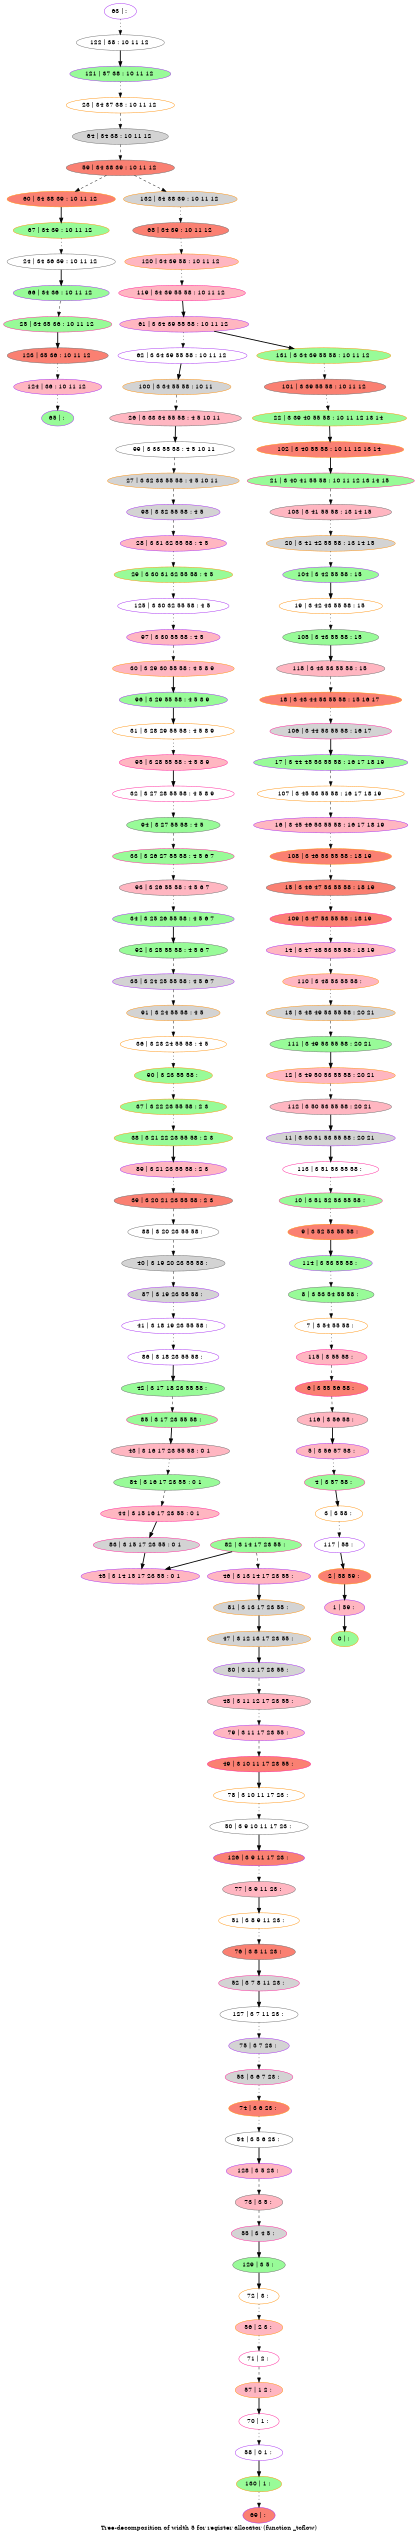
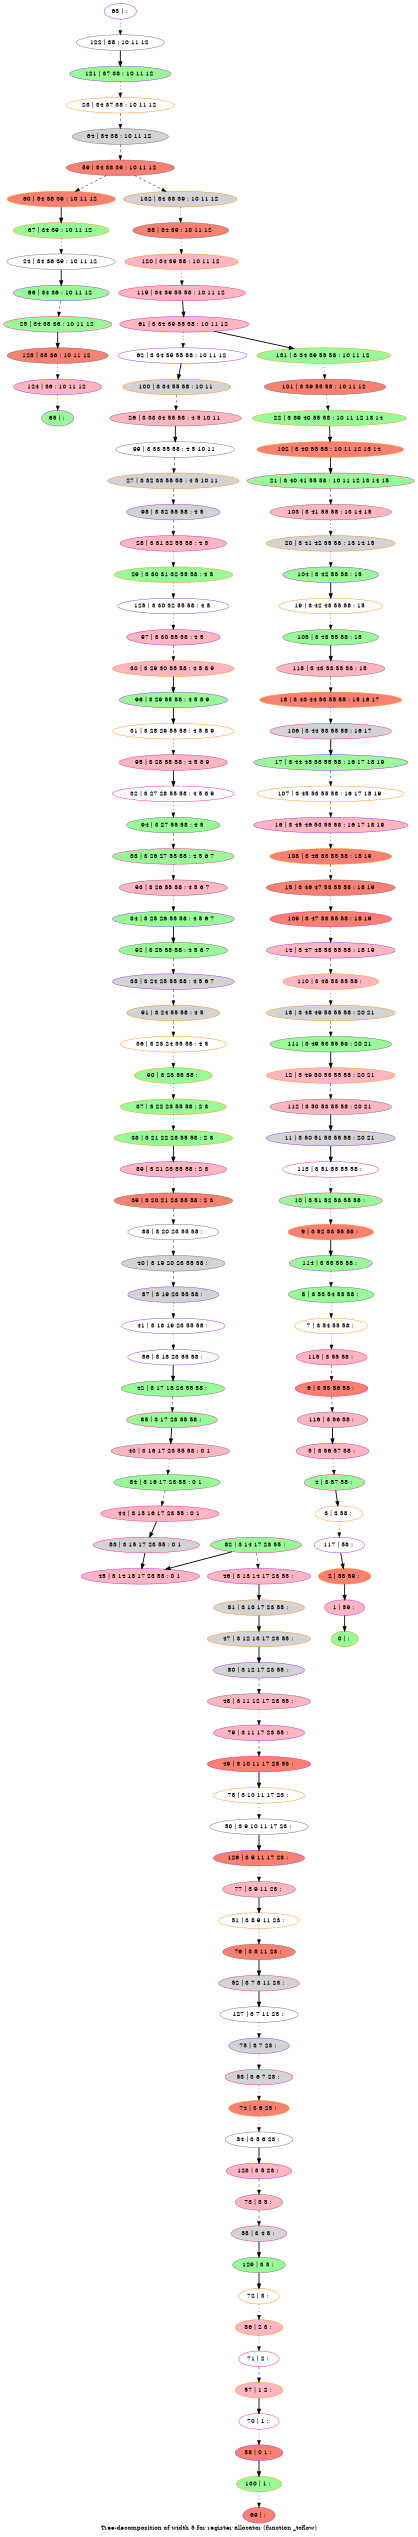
  digraph {
    label="Tree-decomposition of width 5 for register allocator (function _tcflow)"
    node [color=darkorange fillcolor=lightpink style=filled]
    edge [style=dotted]
    n1 [fillcolor=palegreen label="0 | : "]
    n2 [color=purple label="1 | 59 : "]
    n3 [fillcolor=salmon label="2 | 58 59 : "]
    n4 [fillcolor=white label="3 | 3 58 : "]
    n5 [color=purple fillcolor=white label="117 | 58 : "]
    n6 [color=deeppink fillcolor=palegreen label="4 | 3 57 58 : "]
    n7 [color=purple label="5 | 3 56 57 58 : "]
    n8 [color=deeppink fillcolor=salmon label="6 | 3 55 56 58 : "]
    n9 [color=gray40 label="116 | 3 56 58 : "]
    n10 [fillcolor=white label="7 | 3 54 55 58 : "]
    n11 [color=deeppink label="115 | 3 55 58 : "]
    n12 [color=gray40 fillcolor=palegreen label="8 | 3 53 54 55 58 : "]
    n13 [fillcolor=salmon label="9 | 3 52 53 55 58 : "]
    n14 [color=purple fillcolor=palegreen label="114 | 3 53 55 58 : "]
    n15 [color=deeppink fillcolor=palegreen label="10 | 3 51 52 53 55 58 : "]
    n16 [color=purple fillcolor=lightgrey label="11 | 3 50 51 53 55 58 : 20 21 "]
    n17 [color=deeppink fillcolor=white label="113 | 3 51 53 55 58 : "]
    n18 [label="12 | 3 49 50 53 55 58 : 20 21 "]
    n19 [color=gray40 label="112 | 3 50 53 55 58 : 20 21 "]
    n20 [fillcolor=lightgrey label="13 | 3 48 49 53 55 58 : 20 21 "]
    n21 [color=gray40 fillcolor=palegreen label="111 | 3 49 53 55 58 : 20 21 "]
    n22 [color=purple label="14 | 3 47 48 53 55 58 : 18 19 "]
    n23 [label="110 | 3 48 53 55 58 : "]
    n24 [color=gray40 fillcolor=salmon label="15 | 3 46 47 53 55 58 : 18 19 "]
    n25 [color=deeppink fillcolor=salmon label="109 | 3 47 53 55 58 : 18 19 "]
    n26 [color=purple label="16 | 3 45 46 53 55 58 : 16 17 18 19 "]
    n27 [fillcolor=salmon label="108 | 3 46 53 55 58 : 18 19 "]
    n28 [color=purple fillcolor=palegreen label="17 | 3 44 45 53 55 58 : 16 17 18 19 "]
    n29 [fillcolor=white label="107 | 3 45 53 55 58 : 16 17 18 19 "]
    n30 [fillcolor=salmon label="18 | 3 43 44 53 55 58 : 15 16 17 "]
    n31 [color=deeppink fillcolor=lightgrey label="106 | 3 44 53 55 58 : 16 17 "]
    n32 [fillcolor=white label="19 | 3 42 43 55 58 : 15 "]
    n33 [color=gray40 fillcolor=palegreen label="105 | 3 43 55 58 : 15 "]
    n34 [color=gray40 label="118 | 3 43 53 55 58 : 15 "]
    n35 [fillcolor=lightgrey label="20 | 3 41 42 55 58 : 13 14 15 "]
    n36 [color=purple fillcolor=palegreen label="104 | 3 42 55 58 : 15 "]
    n37 [color=deeppink fillcolor=palegreen label="21 | 3 40 41 55 58 : 10 11 12 13 14 15 "]
    n38 [color=gray40 label="103 | 3 41 55 58 : 13 14 15 "]
    n39 [fillcolor=palegreen label="22 | 3 39 40 55 58 : 10 11 12 13 14 "]
    n40 [fillcolor=salmon label="102 | 3 40 55 58 : 10 11 12 13 14 "]
    n41 [fillcolor=white label="23 | 34 37 38 : 10 11 12 "]
    n42 [color=gray40 fillcolor=lightgrey label="64 | 34 38 : 10 11 12 "]
    n43 [color=gray40 fillcolor=salmon label="59 | 34 38 39 : 10 11 12 "]
    n44 [color=gray40 fillcolor=white label="24 | 34 36 39 : 10 11 12 "]
    n45 [color=purple fillcolor=palegreen label="66 | 34 36 : 10 11 12 "]
    n46 [color=deeppink fillcolor=palegreen label="25 | 34 35 36 : 10 11 12 "]
    n47 [color=gray40 fillcolor=salmon label="123 | 35 36 : 10 11 12 "]
    n48 [color=purple label="124 | 36 : 10 11 12 "]
    n49 [color=gray40 label="26 | 3 33 34 55 58 : 4 5 10 11 "]
    n50 [color=gray40 fillcolor=white label="99 | 3 33 55 58 : 4 5 10 11 "]
    n51 [fillcolor=lightgrey label="27 | 3 32 33 55 58 : 4 5 10 11 "]
    n52 [color=purple fillcolor=lightgrey label="98 | 3 32 55 58 : 4 5 "]
    n53 [color=purple label="28 | 3 31 32 55 58 : 4 5 "]
    n54 [fillcolor=palegreen label="29 | 3 30 31 32 55 58 : 4 5 "]
    n55 [color=purple fillcolor=white label="125 | 3 30 32 55 58 : 4 5 "]
    n56 [color=purple label="97 | 3 30 55 58 : 4 5 "]
    n57 [label="30 | 3 29 30 55 58 : 4 5 8 9 "]
    n58 [color=purple fillcolor=palegreen label="96 | 3 29 55 58 : 4 5 8 9 "]
    n59 [fillcolor=white label="31 | 3 28 29 55 58 : 4 5 8 9 "]
    n60 [color=deeppink label="95 | 3 28 55 58 : 4 5 8 9 "]
    n61 [color=deeppink fillcolor=white label="32 | 3 27 28 55 58 : 4 5 8 9 "]
    n62 [color=gray40 fillcolor=palegreen label="94 | 3 27 55 58 : 4 5 "]
    n63 [color=deeppink fillcolor=palegreen label="33 | 3 26 27 55 58 : 4 5 6 7 "]
    n64 [color=gray40 label="93 | 3 26 55 58 : 4 5 6 7 "]
    n65 [color=purple fillcolor=palegreen label="34 | 3 25 26 55 58 : 4 5 6 7 "]
    n66 [color=gray40 fillcolor=palegreen label="92 | 3 25 55 58 : 4 5 6 7 "]
    n67 [color=purple fillcolor=lightgrey label="35 | 3 24 25 55 58 : 4 5 6 7 "]
    n68 [fillcolor=lightgrey label="91 | 3 24 55 58 : 4 5 "]
    n69 [fillcolor=white label="36 | 3 23 24 55 58 : 4 5 "]
    n70 [fillcolor=palegreen label="90 | 3 23 55 58 : "]
    n71 [fillcolor=palegreen label="37 | 3 22 23 55 58 : 2 3 "]
    n72 [fillcolor=palegreen label="38 | 3 21 22 23 55 58 : 2 3 "]
    n73 [color=purple label="89 | 3 21 23 55 58 : 2 3 "]
    n74 [color=gray40 fillcolor=salmon label="39 | 3 20 21 23 55 58 : 2 3 "]
    n75 [color=gray40 fillcolor=white label="88 | 3 20 23 55 58 : "]
    n76 [color=gray40 fillcolor=lightgrey label="40 | 3 19 20 23 55 58 : "]
    n77 [color=purple fillcolor=lightgrey label="87 | 3 19 23 55 58 : "]
    n78 [color=purple fillcolor=white label="41 | 3 18 19 23 55 58 : "]
    n79 [color=purple fillcolor=white label="86 | 3 18 23 55 58 : "]
    n80 [color=gray40 fillcolor=palegreen label="42 | 3 17 18 23 55 58 : "]
    n81 [color=deeppink fillcolor=palegreen label="85 | 3 17 23 55 58 : "]
    n82 [color=gray40 label="43 | 3 16 17 23 55 58 : 0 1 "]
    n83 [color=gray40 fillcolor=palegreen label="84 | 3 16 17 23 55 : 0 1 "]
    n84 [color=deeppink label="44 | 3 15 16 17 23 55 : 0 1 "]
    n85 [color=deeppink fillcolor=lightgrey label="83 | 3 15 17 23 55 : 0 1 "]
    n86 [color=purple label="45 | 3 14 15 17 23 55 : 0 1 "]
    n87 [color=deeppink fillcolor=palegreen label="82 | 3 14 17 23 55 : "]
    n88 [color=purple label="46 | 3 13 14 17 23 55 : "]
    n89 [fillcolor=lightgrey label="81 | 3 13 17 23 55 : "]
    n90 [fillcolor=lightgrey label="47 | 3 12 13 17 23 55 : "]
    n91 [color=purple fillcolor=lightgrey label="80 | 3 12 17 23 55 : "]
    n92 [color=gray40 label="48 | 3 11 12 17 23 55 : "]
    n93 [color=purple label="79 | 3 11 17 23 55 : "]
    n94 [color=deeppink fillcolor=salmon label="49 | 3 10 11 17 23 55 : "]
    n95 [fillcolor=white label="78 | 3 10 11 17 23 : "]
    n96 [color=gray40 fillcolor=white label="50 | 3 9 10 11 17 23 : "]
    n97 [color=purple fillcolor=salmon label="126 | 3 9 11 17 23 : "]
    n98 [color=gray40 label="77 | 3 9 11 23 : "]
    n99 [fillcolor=white label="51 | 3 8 9 11 23 : "]
    n100 [color=gray40 fillcolor=salmon label="76 | 3 8 11 23 : "]
    n101 [color=deeppink fillcolor=lightgrey label="52 | 3 7 8 11 23 : "]
    n102 [color=gray40 fillcolor=white label="127 | 3 7 11 23 : "]
    n103 [color=purple fillcolor=lightgrey label="75 | 3 7 23 : "]
    n104 [color=deeppink fillcolor=lightgrey label="53 | 3 6 7 23 : "]
    n105 [fillcolor=salmon label="74 | 3 6 23 : "]
    n106 [color=gray40 fillcolor=white label="54 | 3 5 6 23 : "]
    n107 [color=purple label="128 | 3 5 23 : "]
    n108 [color=gray40 label="73 | 3 5 : "]
    n109 [color=deeppink fillcolor=lightgrey label="55 | 3 4 5 : "]
    n110 [color=gray40 fillcolor=palegreen label="129 | 3 5 : "]
    n111 [fillcolor=white label="72 | 3 : "]
    n112 [label="56 | 2 3 : "]
    n113 [color=deeppink fillcolor=white label="71 | 2 : "]
    n114 [label="57 | 1 2 : "]
    n115 [color=deeppink fillcolor=white label="70 | 1 : "]
-   n116 [color=purple fillcolor=white label="58 | 0 1 : "]
+   n116 [color=purple fillcolor=salmon label="58 | 0 1 : "]
    n117 [fillcolor=palegreen label="130 | 1 : "]
    n118 [color=purple fillcolor=salmon label="69 | : "]
    n119 [fillcolor=salmon label="60 | 34 38 39 : 10 11 12 "]
    n120 [fillcolor=lightgrey label="132 | 34 38 39 : 10 11 12 "]
    n121 [fillcolor=palegreen label="67 | 34 39 : 10 11 12 "]
    n122 [color=gray40 fillcolor=salmon label="68 | 34 39 : 10 11 12 "]
    n123 [color=purple label="61 | 3 34 39 55 58 : 10 11 12 "]
    n124 [color=purple fillcolor=white label="62 | 3 34 39 55 58 : 10 11 12 "]
    n125 [fillcolor=palegreen label="131 | 3 34 39 55 58 : 10 11 12 "]
    n126 [fillcolor=lightgrey label="100 | 3 34 55 58 : 10 11 "]
    n127 [color=gray40 fillcolor=salmon label="101 | 3 39 55 58 : 10 11 12 "]
    n128 [color=purple fillcolor=white label="63 | : "]
    n129 [color=gray40 fillcolor=white label="122 | 38 : 10 11 12 "]
    n130 [color=purple fillcolor=palegreen label="121 | 37 38 : 10 11 12 "]
    n131 [color=purple fillcolor=palegreen label="65 | : "]
    n132 [label="120 | 34 39 58 : 10 11 12 "]
    n133 [color=deeppink label="119 | 34 39 55 58 : 10 11 12 "]
    n2 -> n1 [style=bold]
    n3 -> n2 [style=bold]
    n4 -> n5
    n5 -> n3 [style=bold]
    n6 -> n4 [style=bold]
    n7 -> n6
    n8 -> n9 [style=dashed]
    n9 -> n7 [style=bold]
    n10 -> n11
    n11 -> n8 [style=dashed]
    n12 -> n10
    n13 -> n14 [style=bold]
    n14 -> n12
    n15 -> n13
    n16 -> n17 [style=bold]
    n17 -> n15
    n18 -> n19 [style=dashed]
    n19 -> n16 [style=bold]
    n20 -> n21 [style=dashed]
    n21 -> n18 [style=bold]
    n22 -> n23 [style=dashed]
    n23 -> n20
    n24 -> n25
    n25 -> n22
    n26 -> n27
    n27 -> n24 [style=dashed]
    n28 -> n29 [style=dashed]
    n29 -> n26 [style=dashed]
    n30 -> n31
    n31 -> n28 [style=bold]
    n32 -> n33
    n33 -> n34 [style=bold]
    n34 -> n30 [style=dashed]
    n35 -> n36
    n36 -> n32 [style=bold]
    n37 -> n38 [style=dashed]
    n38 -> n35
    n39 -> n40 [style=bold]
    n40 -> n37 [style=bold]
    n41 -> n42 [style=dashed]
    n42 -> n43 [style=dashed]
    n43 -> n119 [style=dashed]
    n43 -> n120 [style=dashed]
    n44 -> n45 [style=bold]
    n45 -> n46 [style=dashed]
    n46 -> n47 [style=bold]
    n47 -> n48
    n48 -> n131
    n49 -> n50 [style=bold]
    n50 -> n51 [style=dashed]
    n51 -> n52 [style=dashed]
    n52 -> n53 [style=dashed]
    n53 -> n54
    n54 -> n55
    n55 -> n56
    n56 -> n57 [style=dashed]
    n57 -> n58 [style=bold]
    n58 -> n59 [style=bold]
    n59 -> n60
    n60 -> n61 [style=bold]
    n61 -> n62
    n62 -> n63 [style=dashed]
    n63 -> n64
    n64 -> n65
    n65 -> n66 [style=bold]
    n66 -> n67 [style=dashed]
    n67 -> n68 [style=dashed]
    n68 -> n69 [style=dashed]
    n69 -> n70
    n70 -> n71
    n71 -> n72
    n72 -> n73 [style=bold]
    n73 -> n74
    n74 -> n75 [style=dashed]
    n75 -> n76 [style=dashed]
    n76 -> n77 [style=dashed]
    n77 -> n78
    n78 -> n79
    n79 -> n80 [style=bold]
    n80 -> n81 [style=dashed]
    n81 -> n82 [style=bold]
    n82 -> n83
    n83 -> n84 [style=dashed]
    n84 -> n85 [style=bold]
    n85 -> n86 [style=bold]
    n87 -> n86 [style=bold]
    n87 -> n88 [style=dashed]
    n88 -> n89 [style=bold]
    n89 -> n90 [style=bold]
    n90 -> n91 [style=bold]
    n91 -> n92 [style=dashed]
    n92 -> n93
    n93 -> n94 [style=dashed]
    n94 -> n95 [style=bold]
    n95 -> n96
    n96 -> n97 [style=bold]
    n97 -> n98
    n98 -> n99 [style=bold]
    n99 -> n100
    n100 -> n101 [style=bold]
    n101 -> n102 [style=bold]
    n102 -> n103
    n103 -> n104
    n104 -> n105
    n105 -> n106
    n106 -> n107 [style=bold]
    n107 -> n108 [style=dashed]
    n108 -> n109 [style=dashed]
    n109 -> n110 [style=bold]
    n110 -> n111 [style=bold]
    n111 -> n112
    n112 -> n113
    n113 -> n114 [style=dashed]
    n114 -> n115 [style=bold]
    n115 -> n116
    n116 -> n117 [style=bold]
    n117 -> n118
    n119 -> n121 [style=bold]
    n120 -> n122
    n121 -> n44
    n122 -> n132
    n123 -> n124
    n123 -> n125 [style=bold]
    n124 -> n126 [style=bold]
    n125 -> n127
    n126 -> n49 [style=dashed]
    n127 -> n39
    n128 -> n129
    n129 -> n130 [style=bold]
    n130 -> n41
    n132 -> n133
    n133 -> n123 [style=bold]
  }
